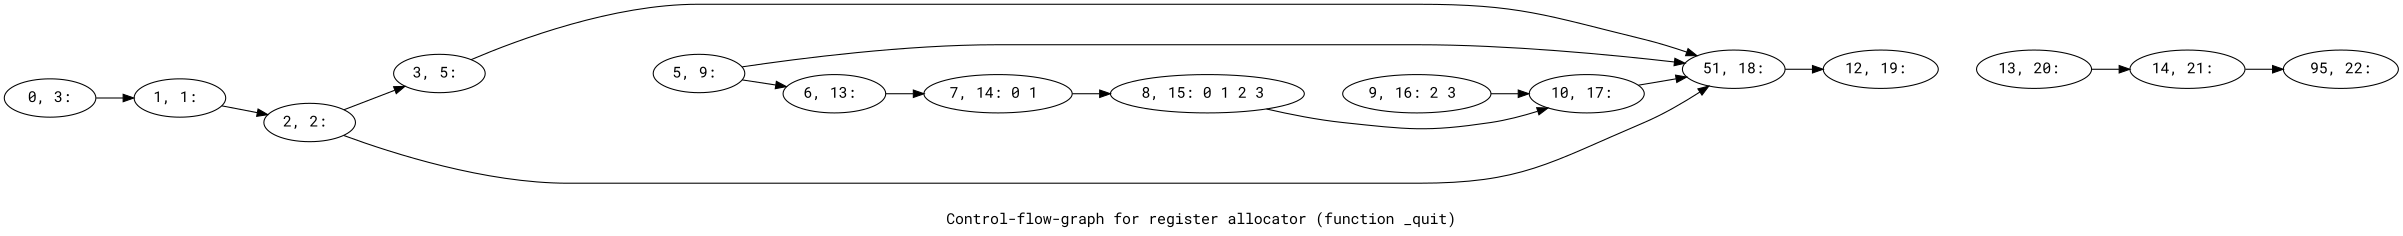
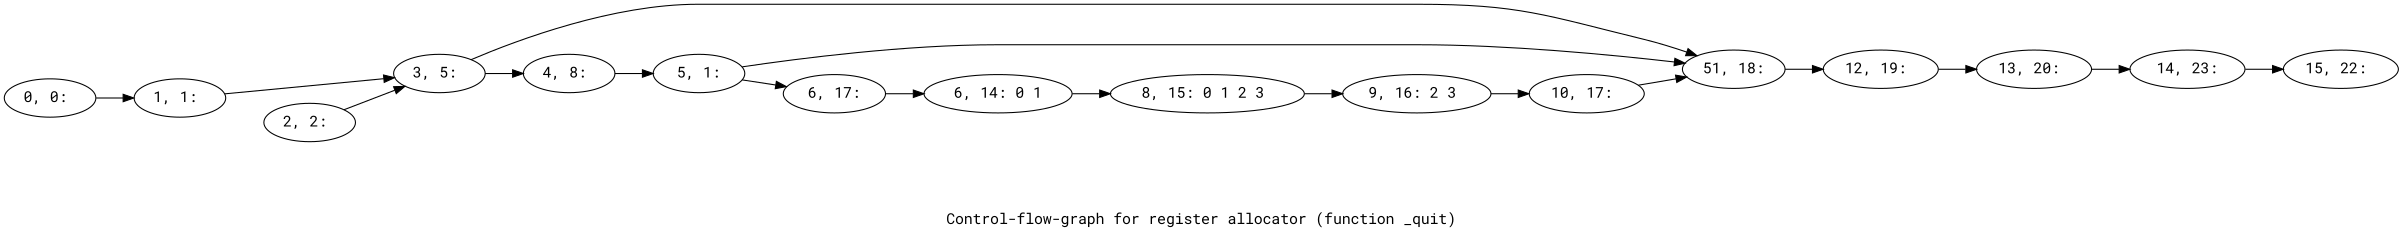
  digraph {
    fontname="Roboto Mono"
    label="Control-flow-graph for register allocator (function _quit)"
    rankdir=LR
    node [fontname="Roboto Mono"]
    edge [fontname="Roboto Mono"]
-   n1 [label="0, 3:"]
+   n1 [label="0, 0: "]
    n2 [label="1, 1: "]
    n3 [label="2, 2: "]
    n4 [label="3, 5: "]
    n5 [label="51, 18:"]
+   n6 [label="4, 8: "]
    n7 [label="12, 19: "]
-   n8 [label="5, 9: "]
-   n9 [label="6, 13: "]
-   n10 [label="7, 14: 0 1 "]
+   n8 [label="5, 1:"]
+   n9 [label="6, 17:"]
+   n10 [label="6, 14: 0 1"]
    n11 [label="8, 15: 0 1 2 3 "]
    n12 [label="9, 16: 2 3 "]
    n13 [label="10, 17: "]
    n14 [label="13, 20: "]
-   n15 [label="14, 21: "]
-   n16 [label="95, 22:"]
+   n15 [label="14, 23:"]
+   n16 [label="15, 22: "]
    n1 -> n2
-   n2 -> n3
+   n2 -> n4
    n3 -> n4
-   n3 -> n5
    n4 -> n5
+   n4 -> n6
    n5 -> n7
+   n6 -> n8
+   n7 -> n14
    n8 -> n5
    n8 -> n9
    n9 -> n10
    n10 -> n11
-   n11 -> n13
+   n11 -> n12
    n12 -> n13
    n13 -> n5
    n14 -> n15
    n15 -> n16
  }
